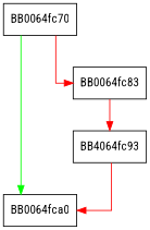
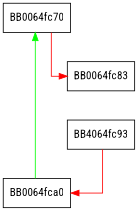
  digraph {
    fontname="Roboto Condensed"
    splines=ortho
    node [fontname="Roboto Condensed" shape=box]
    edge [color=red fontname="Roboto Condensed"]
    BB0064fc70
    BB0064fca0
    BB0064fc83
    n4 [label=BB4064fc93]
-   BB0064fc70 -> BB0064fca0 [color=green]
+   BB0064fca0 -> BB0064fc70 [color=green]
    BB0064fc70 -> BB0064fc83
-   BB0064fc83 -> n4
    n4 -> BB0064fca0
  }
